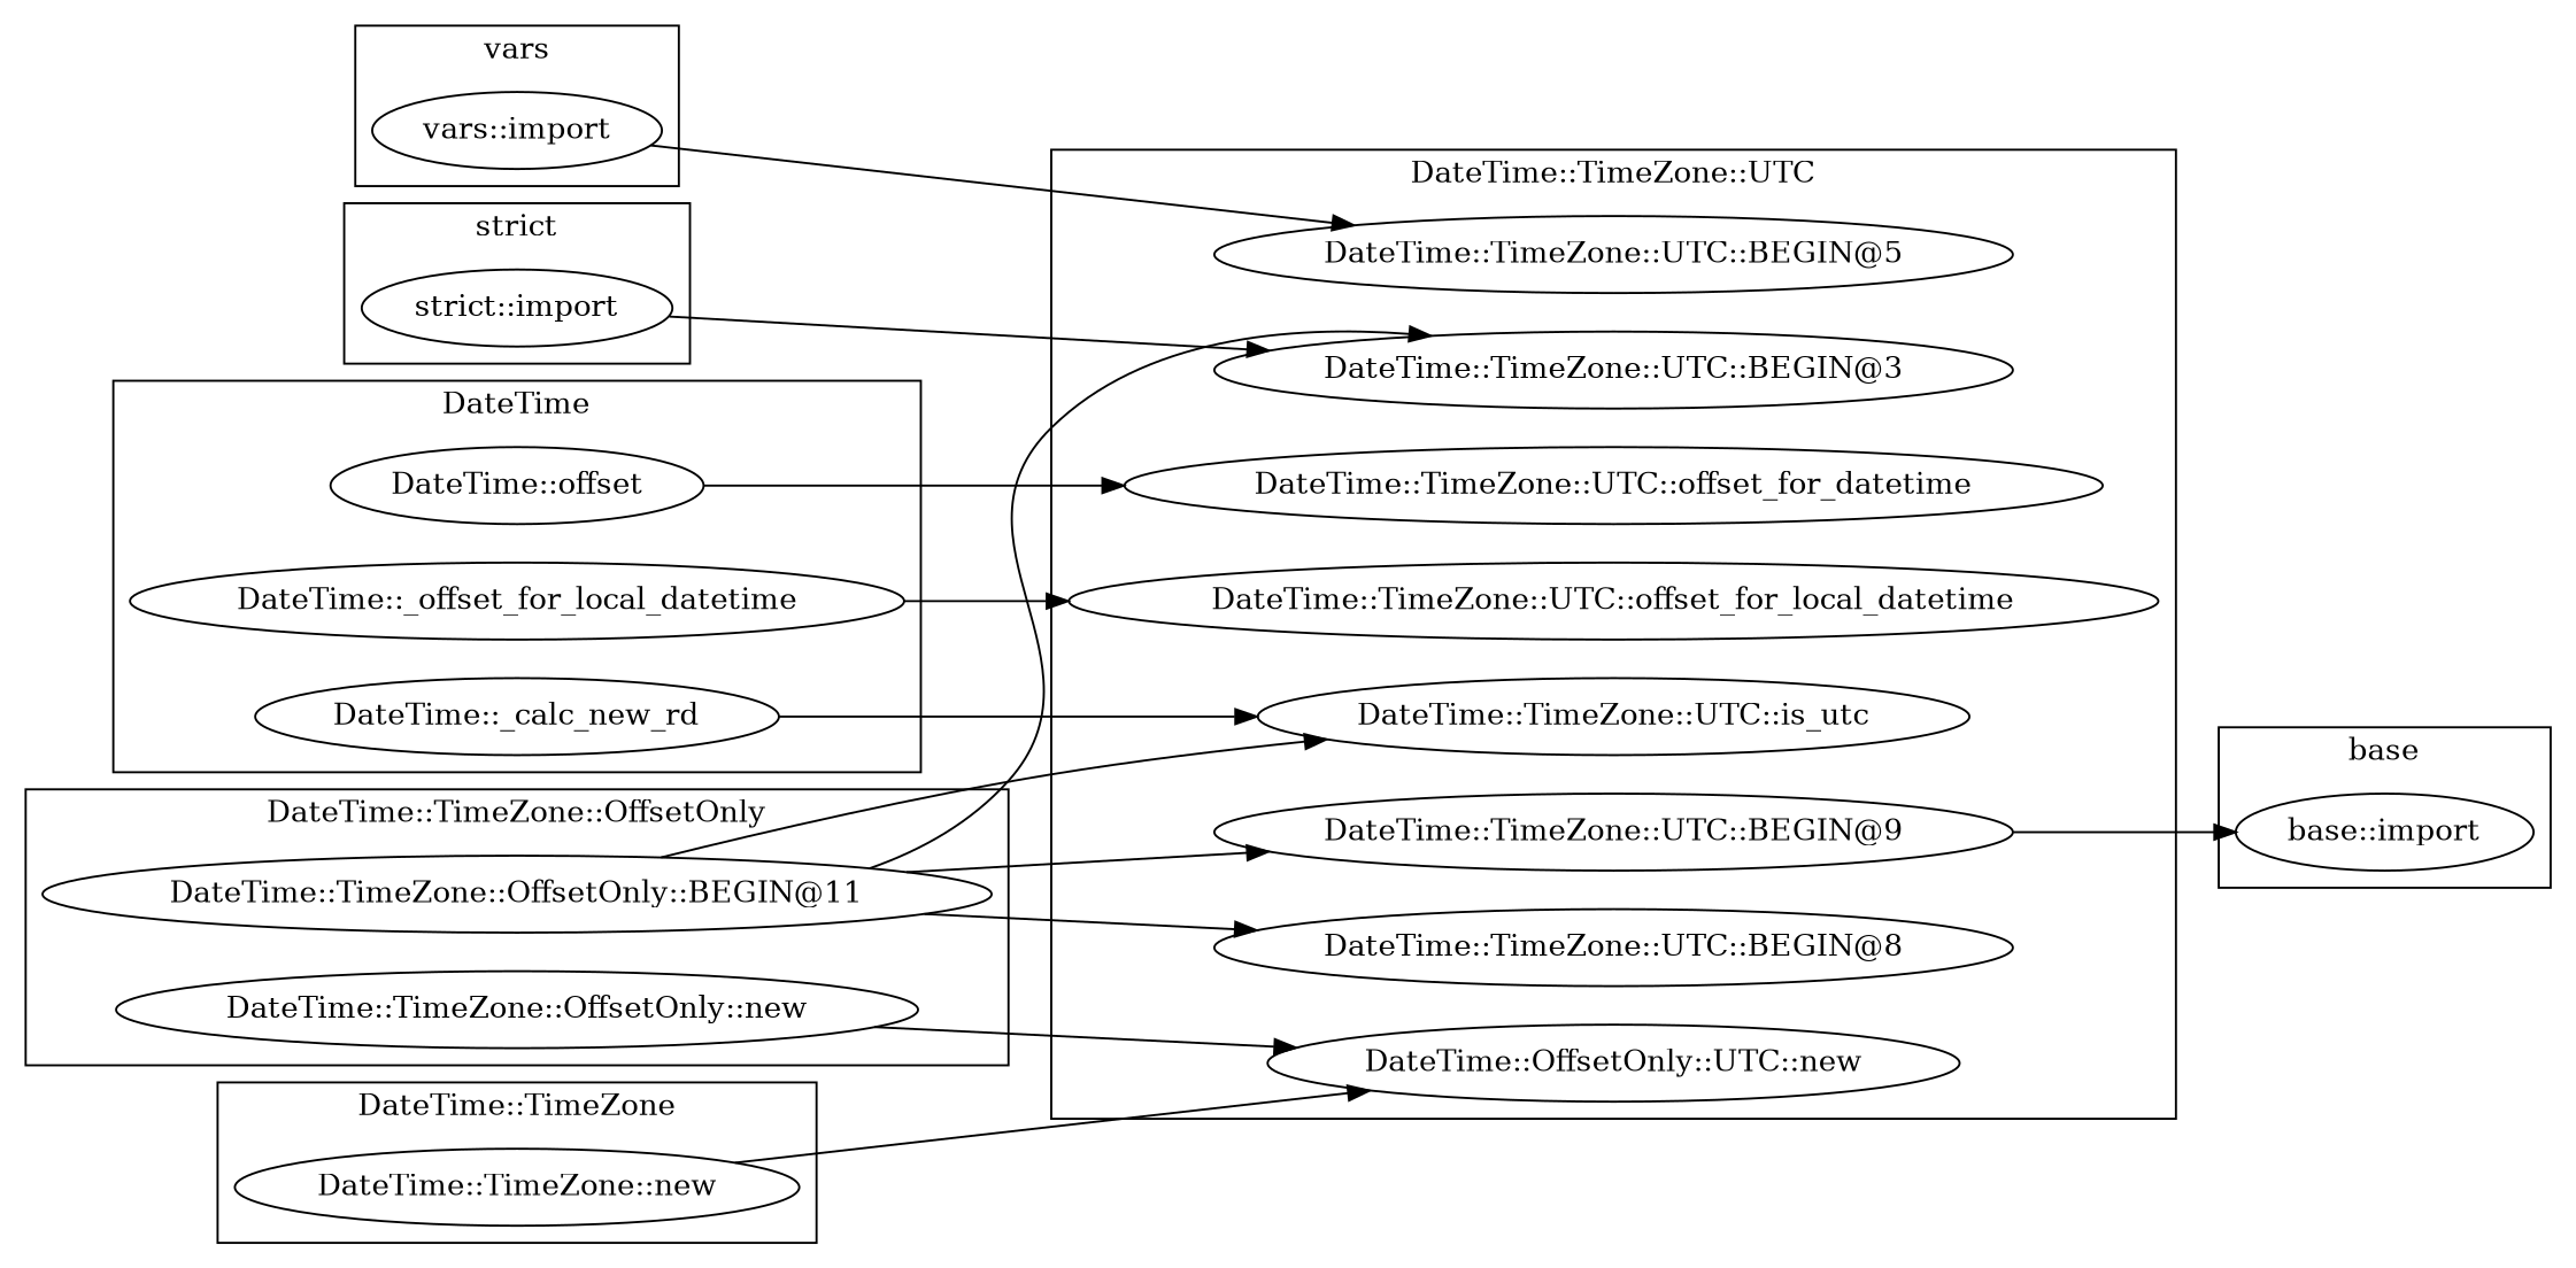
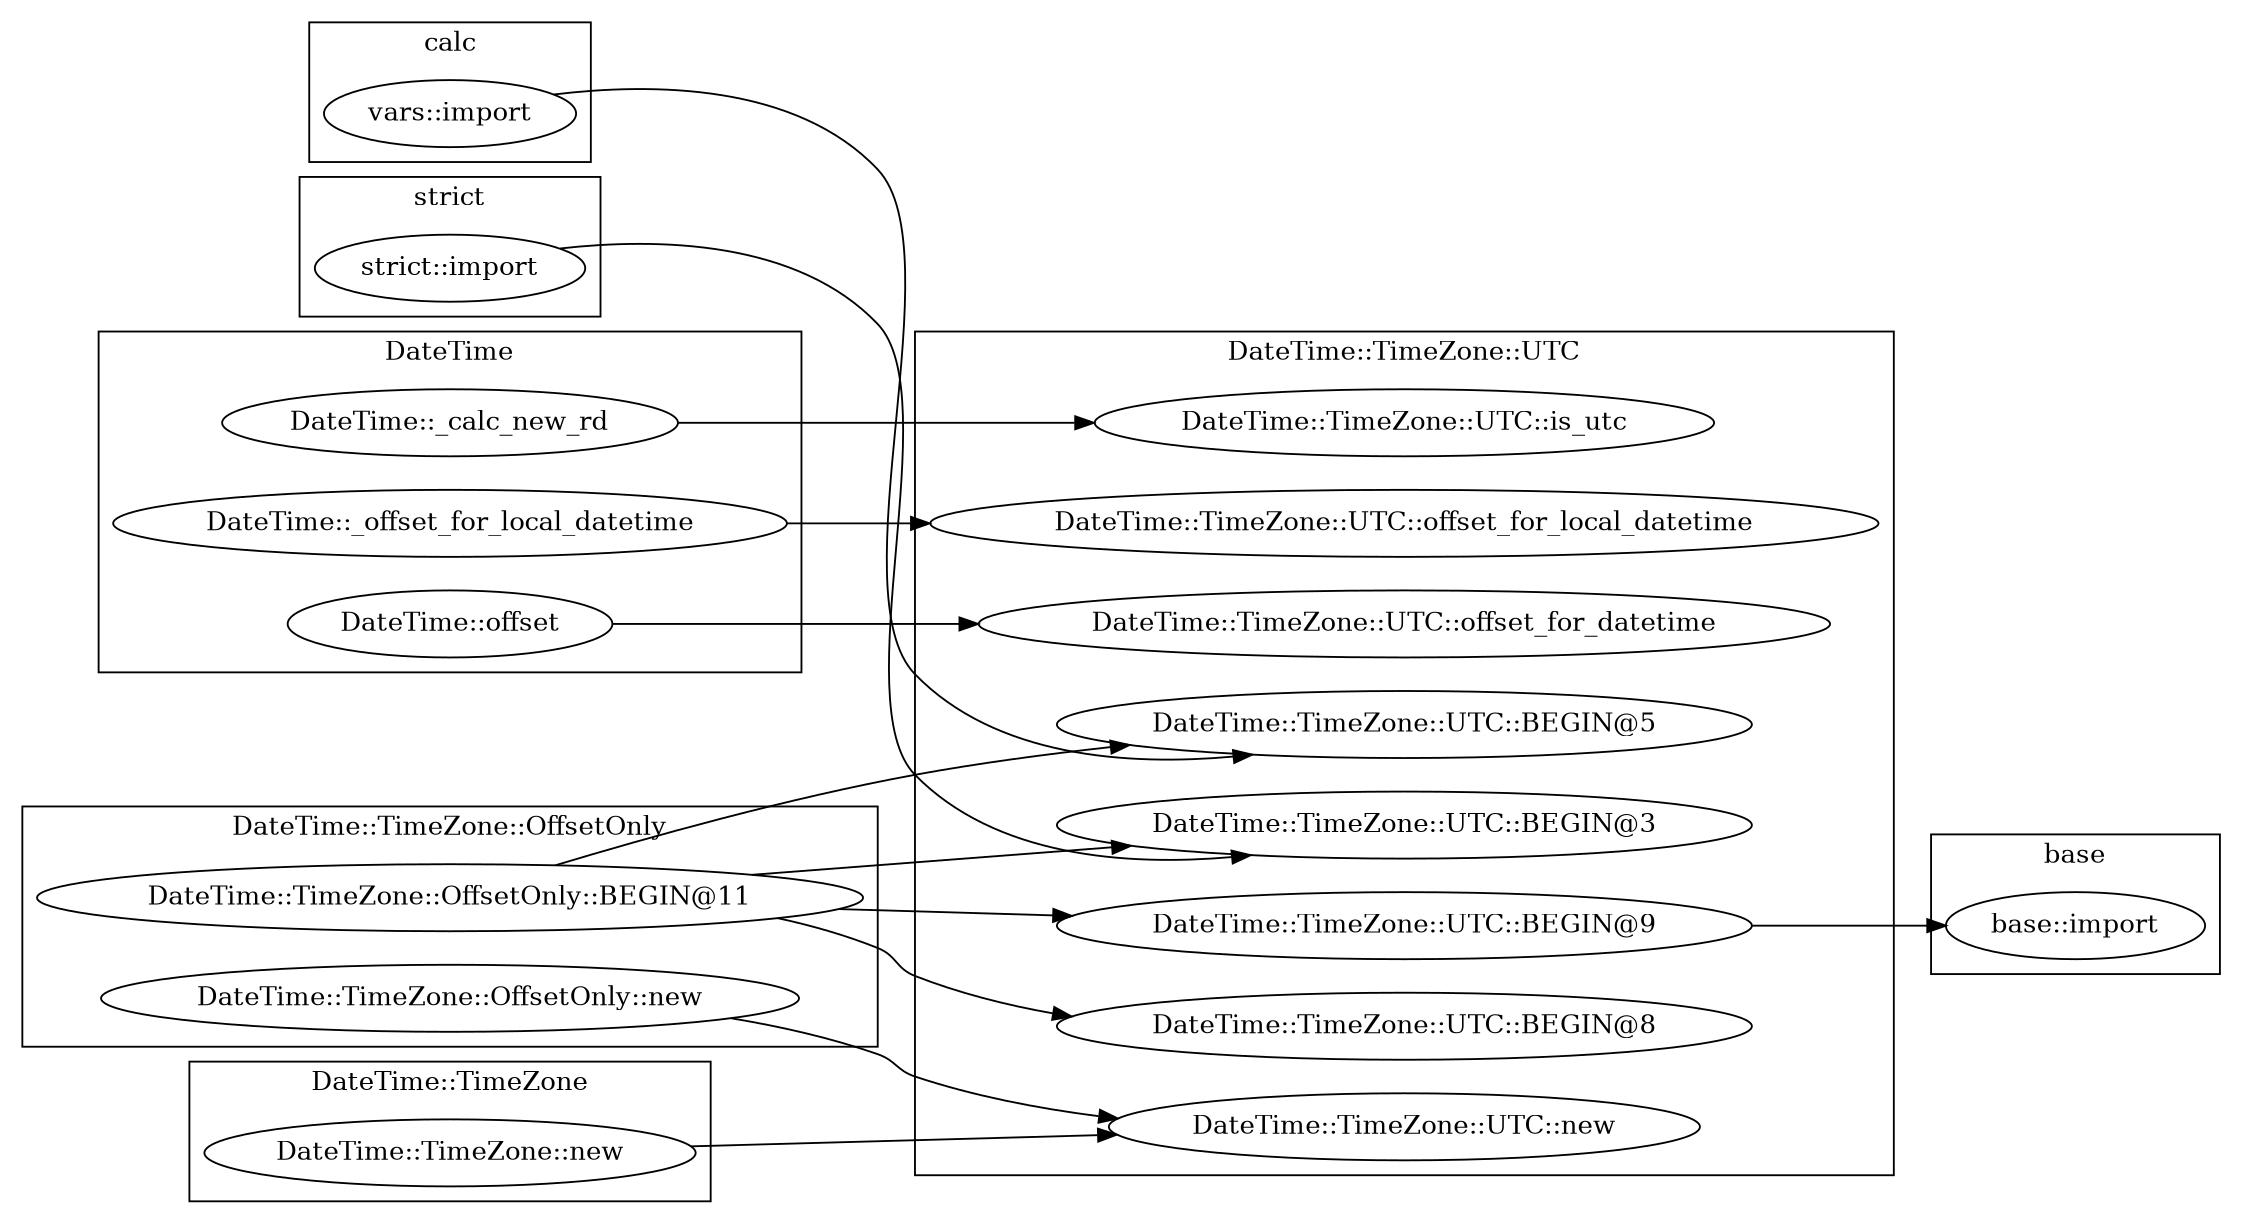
  digraph {
    rankdir=LR
    "base::import"
    "vars::import"
    "strict::import"
    "DateTime::TimeZone::UTC::offset_for_local_datetime"
-   "DateTime::TimeZone::UTC::new" [label="DateTime::OffsetOnly::UTC::new"]
+   "DateTime::TimeZone::UTC::new"
    "DateTime::TimeZone::UTC::offset_for_datetime"
    "DateTime::TimeZone::UTC::is_utc"
    "DateTime::TimeZone::UTC::BEGIN@5"
    "DateTime::TimeZone::UTC::BEGIN@8"
    "DateTime::TimeZone::UTC::BEGIN@9"
    "DateTime::TimeZone::UTC::BEGIN@3"
    n12 [label="DateTime::_calc_new_rd"]
    "DateTime::_offset_for_local_datetime"
    "DateTime::offset"
    "DateTime::TimeZone::OffsetOnly::new"
    "DateTime::TimeZone::OffsetOnly::BEGIN@11"
    "DateTime::TimeZone::new"
    subgraph cluster_1 {
      label=base
      "base::import"
    }
    subgraph cluster_2 {
-     label=vars
+     label=calc
      "vars::import"
    }
    subgraph cluster_3 {
      label="strict"
      "strict::import"
    }
    subgraph cluster_4 {
      label="DateTime::TimeZone::UTC"
      "DateTime::TimeZone::UTC::offset_for_local_datetime"
      "DateTime::TimeZone::UTC::new"
      "DateTime::TimeZone::UTC::offset_for_datetime"
      "DateTime::TimeZone::UTC::is_utc"
      "DateTime::TimeZone::UTC::BEGIN@5"
      "DateTime::TimeZone::UTC::BEGIN@8"
      "DateTime::TimeZone::UTC::BEGIN@9"
      "DateTime::TimeZone::UTC::BEGIN@3"
    }
    subgraph cluster_5 {
      label=DateTime
      n12
      "DateTime::_offset_for_local_datetime"
      "DateTime::offset"
    }
    subgraph cluster_6 {
      label="DateTime::TimeZone::OffsetOnly"
      "DateTime::TimeZone::OffsetOnly::new"
      "DateTime::TimeZone::OffsetOnly::BEGIN@11"
    }
    subgraph cluster_7 {
      label="DateTime::TimeZone"
      "DateTime::TimeZone::new"
    }
    "vars::import" -> "DateTime::TimeZone::UTC::BEGIN@5"
    "strict::import" -> "DateTime::TimeZone::UTC::BEGIN@3"
    "DateTime::TimeZone::UTC::BEGIN@9" -> "base::import"
    n12 -> "DateTime::TimeZone::UTC::is_utc"
    "DateTime::_offset_for_local_datetime" -> "DateTime::TimeZone::UTC::offset_for_local_datetime"
    "DateTime::offset" -> "DateTime::TimeZone::UTC::offset_for_datetime"
    "DateTime::TimeZone::OffsetOnly::new" -> "DateTime::TimeZone::UTC::new"
-   "DateTime::TimeZone::OffsetOnly::BEGIN@11" -> "DateTime::TimeZone::UTC::is_utc"
+   "DateTime::TimeZone::OffsetOnly::BEGIN@11" -> "DateTime::TimeZone::UTC::BEGIN@5"
    "DateTime::TimeZone::OffsetOnly::BEGIN@11" -> "DateTime::TimeZone::UTC::BEGIN@8"
    "DateTime::TimeZone::OffsetOnly::BEGIN@11" -> "DateTime::TimeZone::UTC::BEGIN@9"
    "DateTime::TimeZone::OffsetOnly::BEGIN@11" -> "DateTime::TimeZone::UTC::BEGIN@3"
    "DateTime::TimeZone::new" -> "DateTime::TimeZone::UTC::new"
  }
